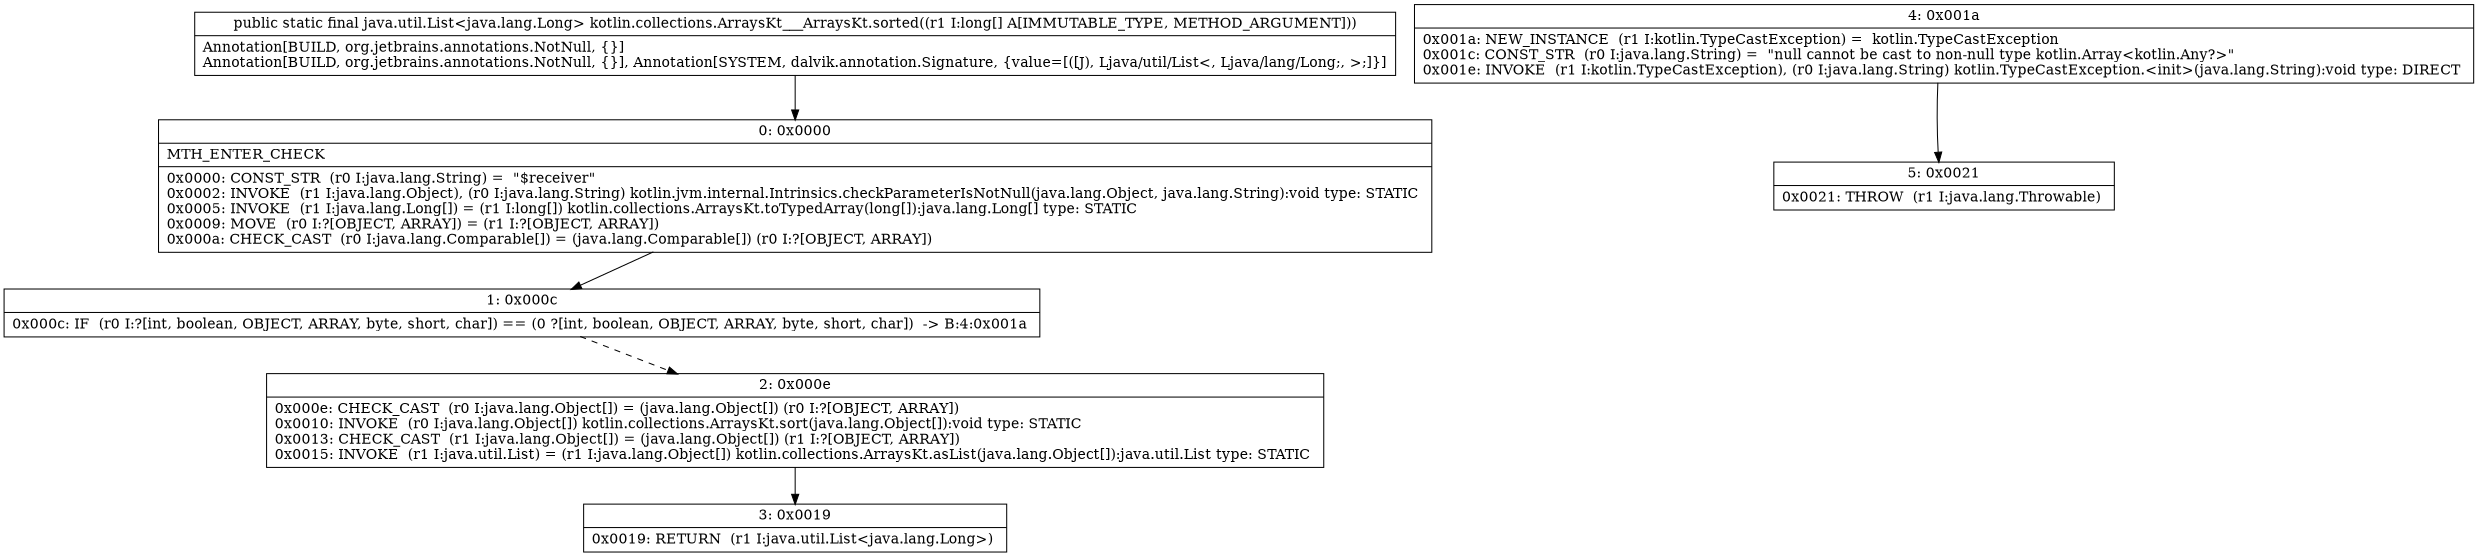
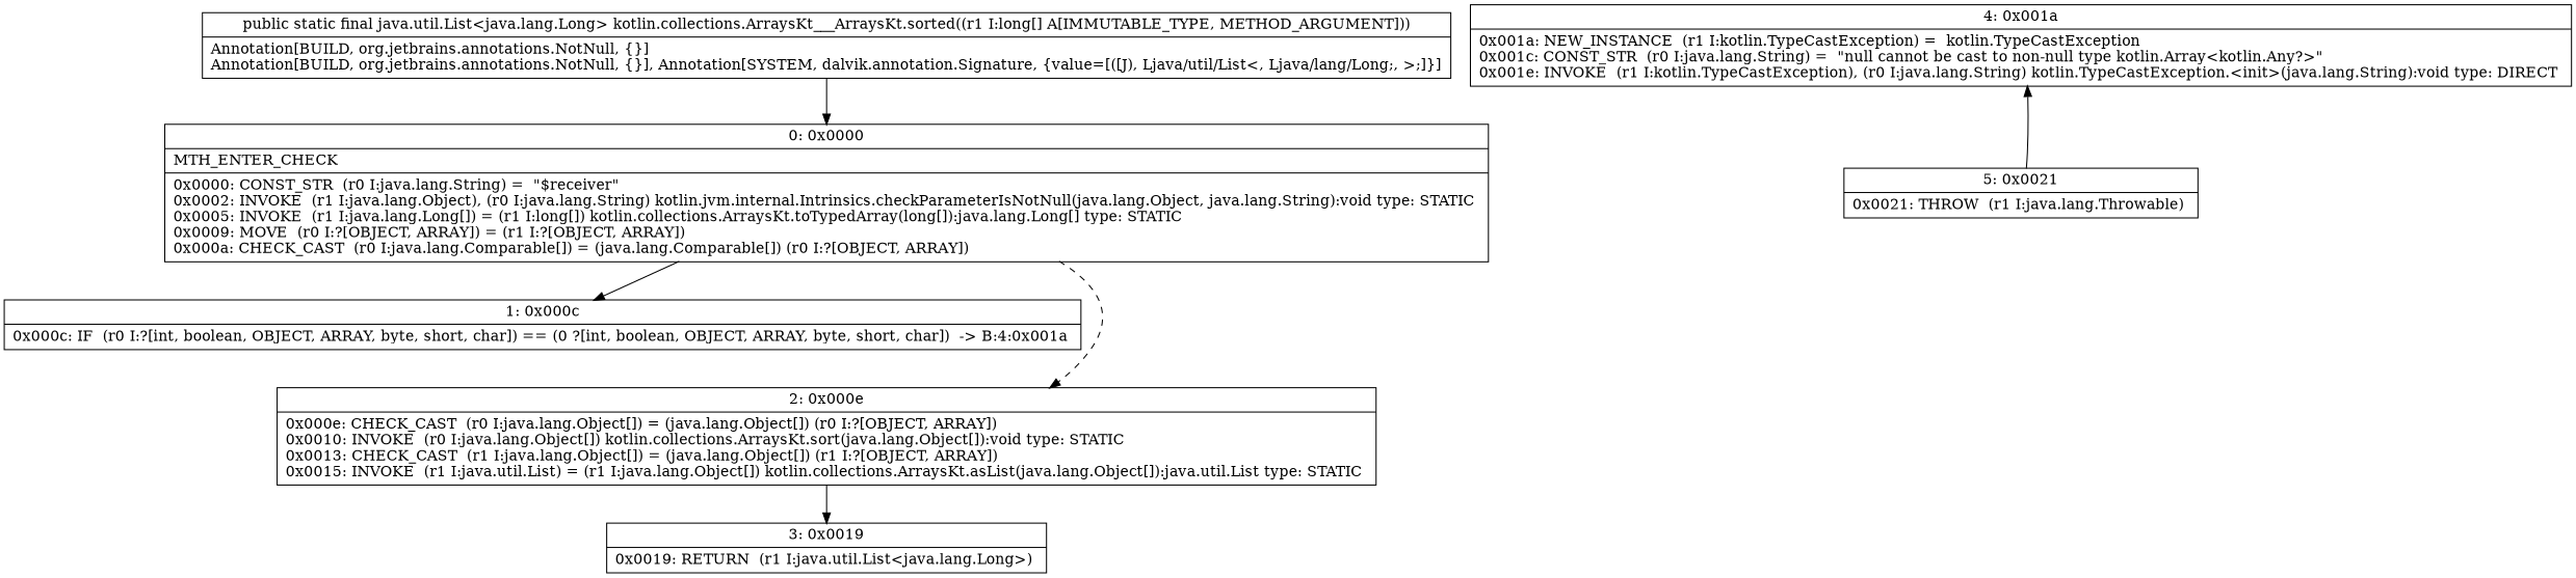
  digraph {
    node [shape=record]
    n1 [label="{0\:\ 0x0000|MTH_ENTER_CHECK\l|0x0000: CONST_STR  (r0 I:java.lang.String) =  \"$receiver\" \l0x0002: INVOKE  (r1 I:java.lang.Object), (r0 I:java.lang.String) kotlin.jvm.internal.Intrinsics.checkParameterIsNotNull(java.lang.Object, java.lang.String):void type: STATIC \l0x0005: INVOKE  (r1 I:java.lang.Long[]) = (r1 I:long[]) kotlin.collections.ArraysKt.toTypedArray(long[]):java.lang.Long[] type: STATIC \l0x0009: MOVE  (r0 I:?[OBJECT, ARRAY]) = (r1 I:?[OBJECT, ARRAY]) \l0x000a: CHECK_CAST  (r0 I:java.lang.Comparable[]) = (java.lang.Comparable[]) (r0 I:?[OBJECT, ARRAY]) \l}"]
    n2 [label="{1\:\ 0x000c|0x000c: IF  (r0 I:?[int, boolean, OBJECT, ARRAY, byte, short, char]) == (0 ?[int, boolean, OBJECT, ARRAY, byte, short, char])  \-\> B:4:0x001a \l}"]
    n3 [label="{2\:\ 0x000e|0x000e: CHECK_CAST  (r0 I:java.lang.Object[]) = (java.lang.Object[]) (r0 I:?[OBJECT, ARRAY]) \l0x0010: INVOKE  (r0 I:java.lang.Object[]) kotlin.collections.ArraysKt.sort(java.lang.Object[]):void type: STATIC \l0x0013: CHECK_CAST  (r1 I:java.lang.Object[]) = (java.lang.Object[]) (r1 I:?[OBJECT, ARRAY]) \l0x0015: INVOKE  (r1 I:java.util.List) = (r1 I:java.lang.Object[]) kotlin.collections.ArraysKt.asList(java.lang.Object[]):java.util.List type: STATIC \l}"]
    n4 [label="{3\:\ 0x0019|0x0019: RETURN  (r1 I:java.util.List\<java.lang.Long\>) \l}"]
    n5 [label="{4\:\ 0x001a|0x001a: NEW_INSTANCE  (r1 I:kotlin.TypeCastException) =  kotlin.TypeCastException \l0x001c: CONST_STR  (r0 I:java.lang.String) =  \"null cannot be cast to non\-null type kotlin.Array\<kotlin.Any?\>\" \l0x001e: INVOKE  (r1 I:kotlin.TypeCastException), (r0 I:java.lang.String) kotlin.TypeCastException.\<init\>(java.lang.String):void type: DIRECT \l}"]
    n6 [label="{5\:\ 0x0021|0x0021: THROW  (r1 I:java.lang.Throwable) \l}"]
    n7 [label="{public static final java.util.List\<java.lang.Long\> kotlin.collections.ArraysKt___ArraysKt.sorted((r1 I:long[] A[IMMUTABLE_TYPE, METHOD_ARGUMENT]))  | Annotation[BUILD, org.jetbrains.annotations.NotNull, \{\}]\lAnnotation[BUILD, org.jetbrains.annotations.NotNull, \{\}], Annotation[SYSTEM, dalvik.annotation.Signature, \{value=[([J), Ljava\/util\/List\<, Ljava\/lang\/Long;, \>;]\}]\l}"]
    n1 -> n2
-   n2 -> n3 [style=dashed]
+   n1 -> n3 [style=dashed]
    n3 -> n4
-   n5 -> n6
+   n6 -> n5
    n7 -> n1
  }
